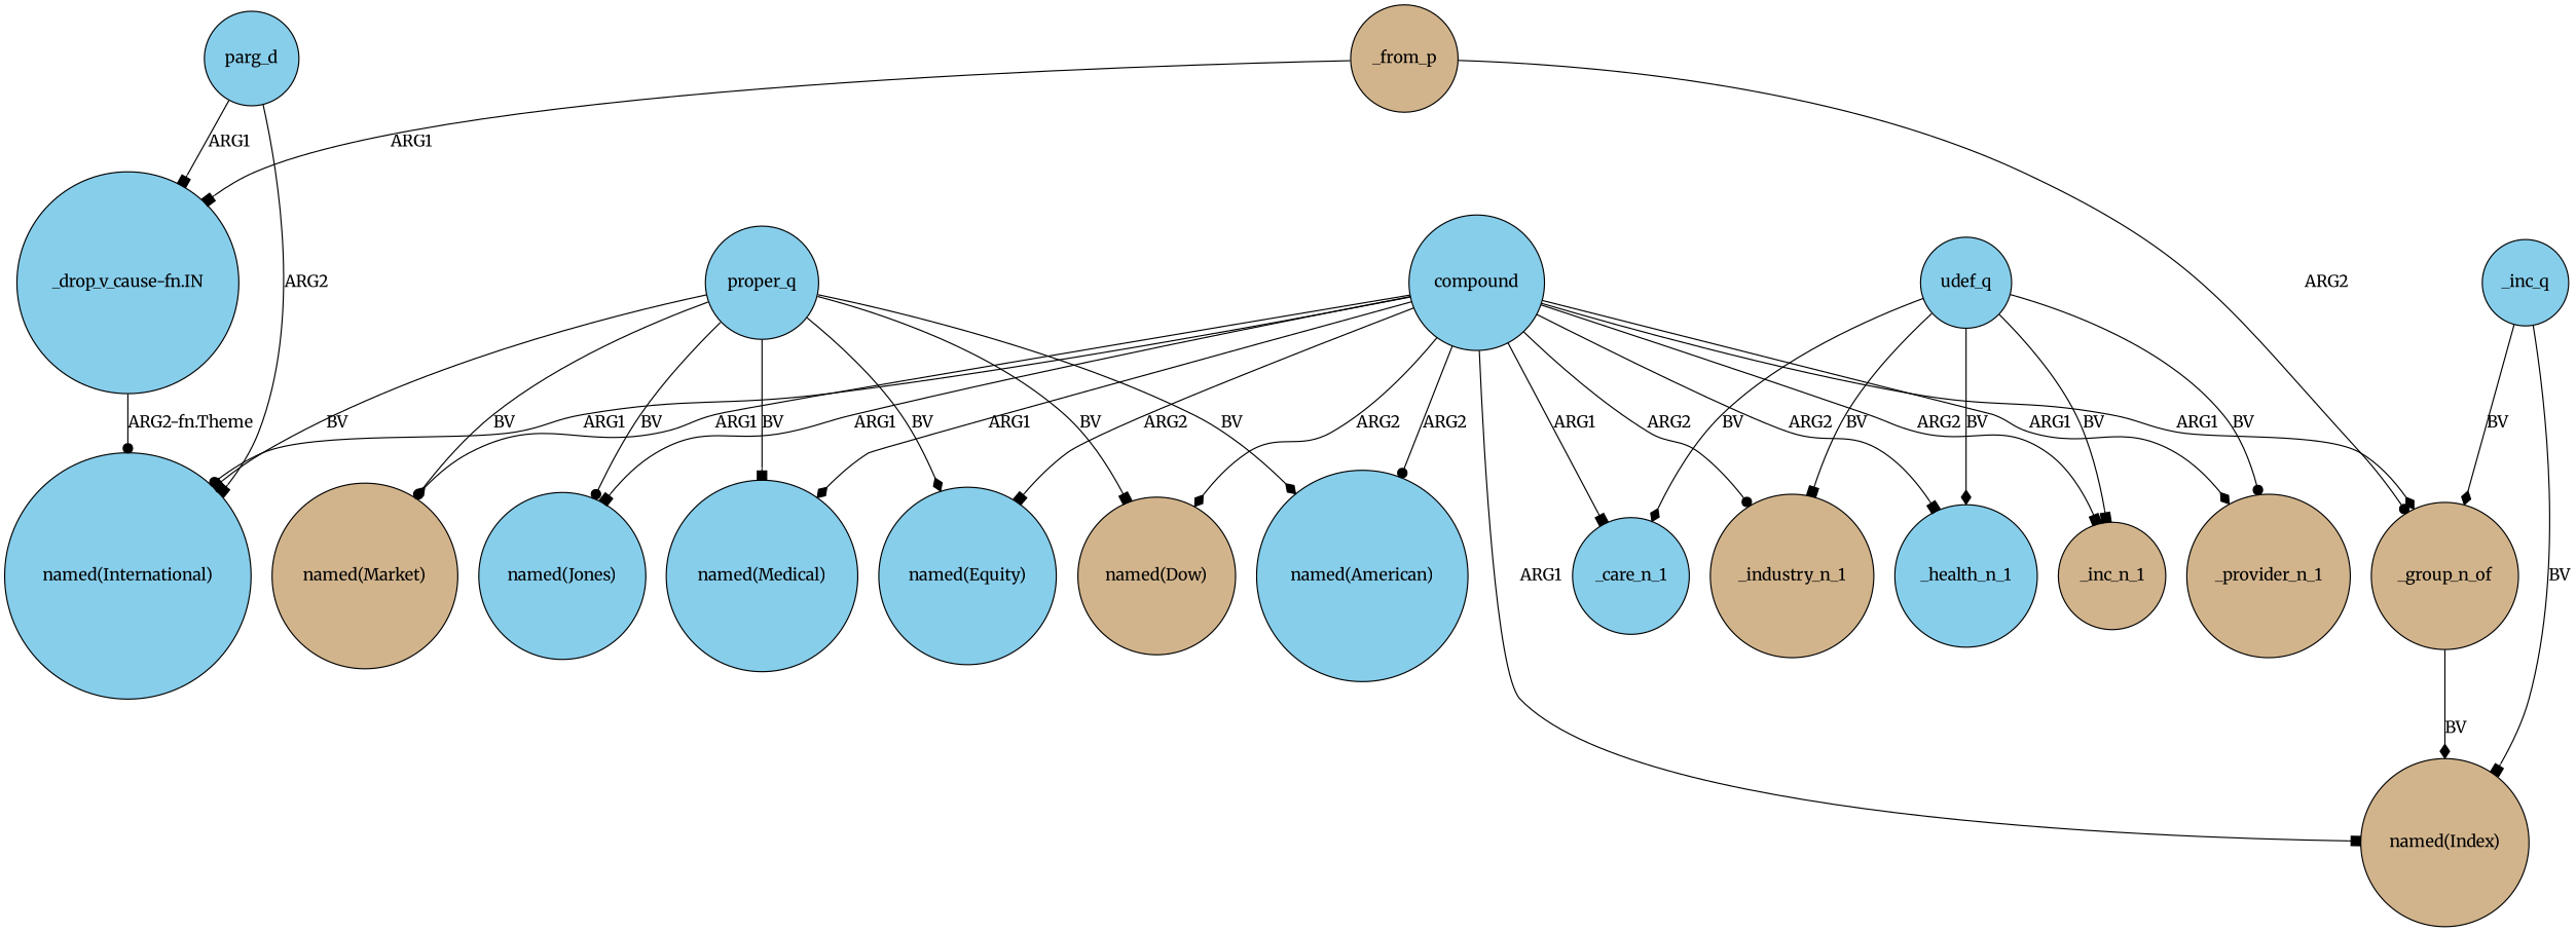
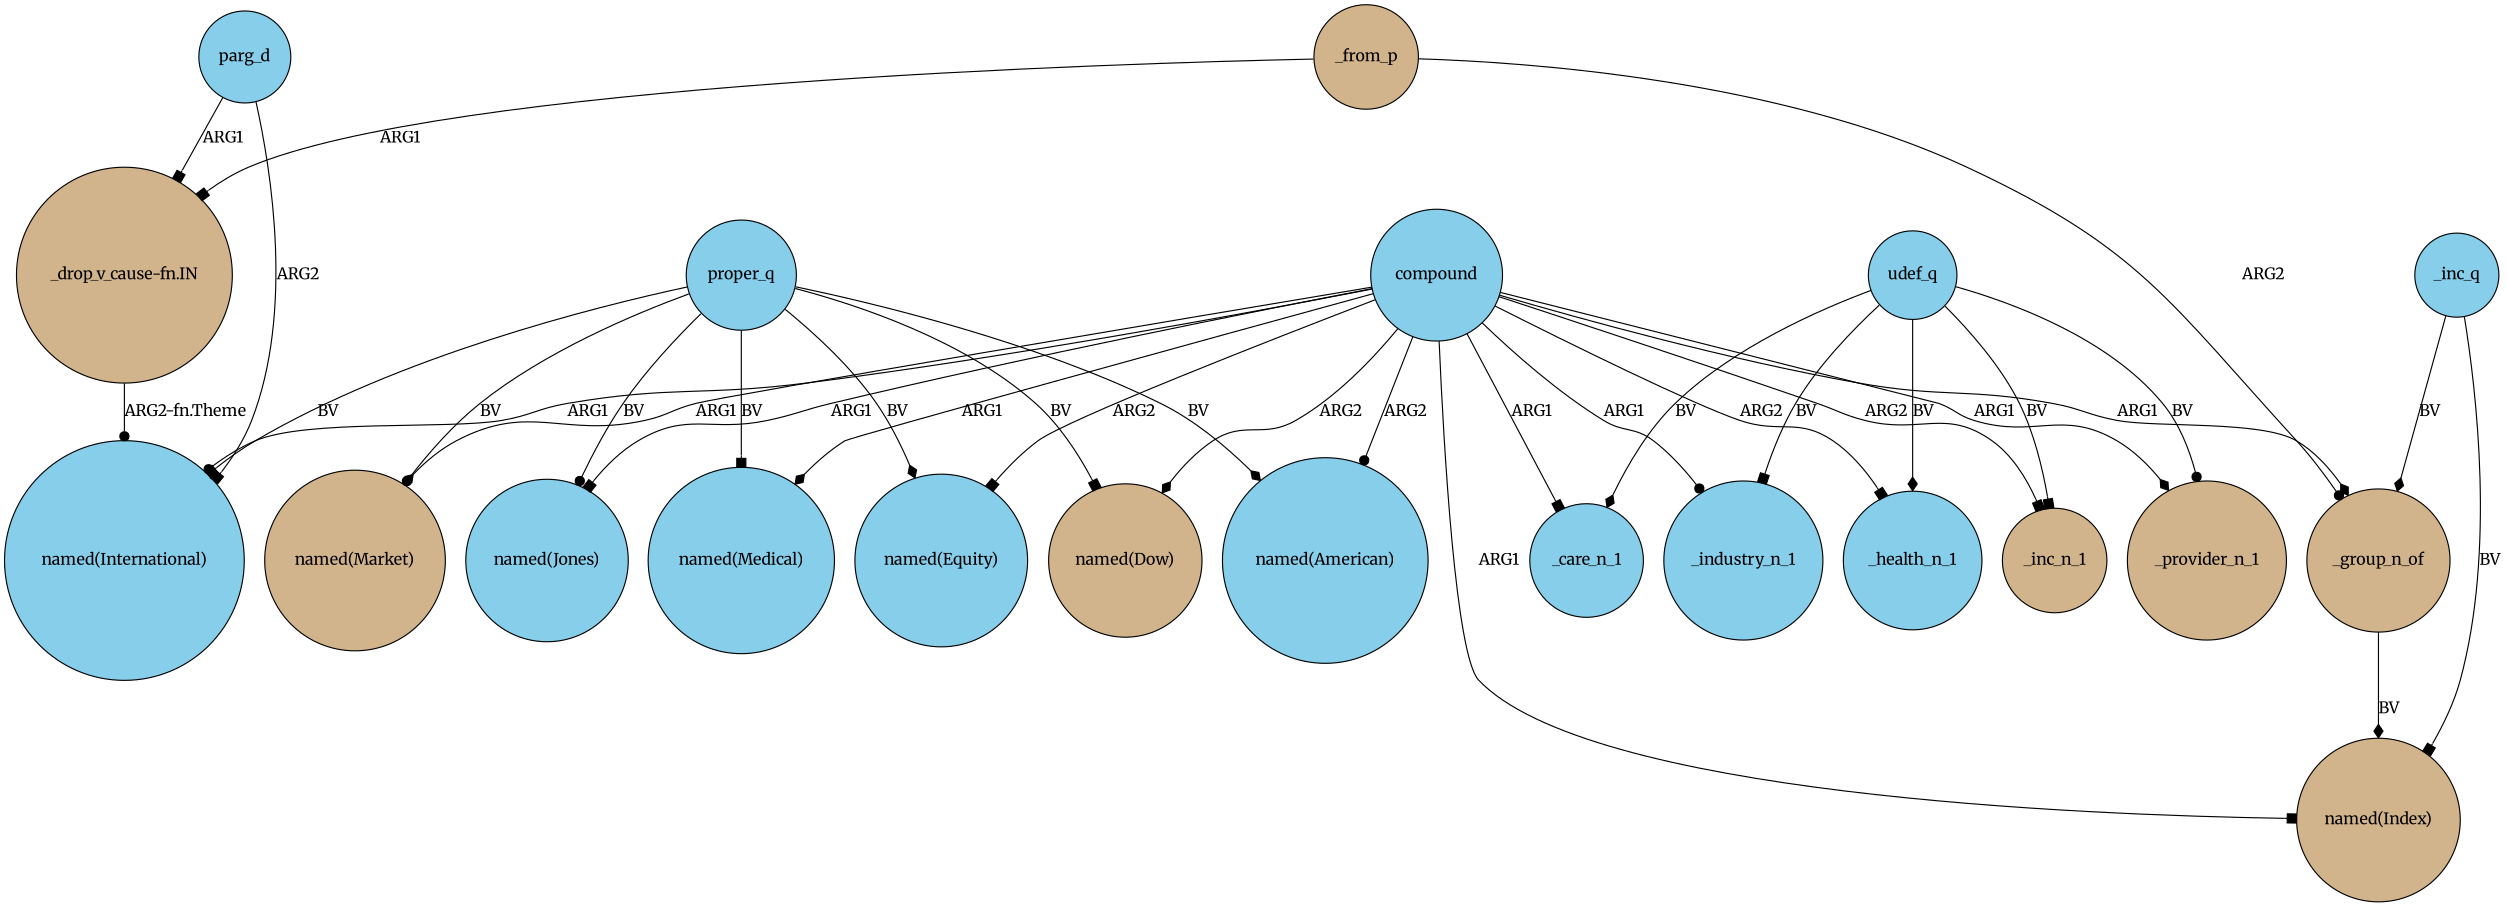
  digraph {
    fontname=Merriweather
    node [fillcolor=skyblue fontname=Merriweather shape=circle style=filled]
    edge [arrowhead=box fontname=Merriweather]
    compound
    "named(International)"
    "named(Medical)"
    _inc_n_1 [fillcolor=tan]
    _group_n_of [fillcolor=tan]
    "named(Index)" [fillcolor=tan]
    "named(Dow)" [fillcolor=tan]
    "named(American)"
    _care_n_1
    _provider_n_1 [fillcolor=tan]
-   _industry_n_1 [fillcolor=tan]
+   _industry_n_1
    "named(Equity)"
    "named(Jones)"
    _health_n_1
    "named(Market)" [fillcolor=tan]
    udef_q
    proper_q
    n18 [label=_inc_q]
    parg_d
-   "_drop_v_cause-fn.IN"
+   "_drop_v_cause-fn.IN" [fillcolor=tan]
    _from_p [fillcolor=tan]
    compound -> "named(International)" [arrowhead=dot label=ARG1]
    compound -> "named(Medical)" [arrowhead=diamond label=ARG1]
    compound -> _inc_n_1 [label=ARG2]
    compound -> _group_n_of [arrowhead=diamond label=ARG1]
    compound -> "named(Index)" [label=ARG1]
    compound -> "named(Dow)" [arrowhead=diamond label=ARG2]
    compound -> "named(American)" [arrowhead=dot label=ARG2]
    compound -> _care_n_1 [label=ARG1]
    compound -> _provider_n_1 [arrowhead=diamond label=ARG1]
-   compound -> _industry_n_1 [arrowhead=dot label=ARG2]
+   compound -> _industry_n_1 [arrowhead=dot label=ARG1]
    compound -> "named(Equity)" [label=ARG2]
    compound -> "named(Jones)" [label=ARG1]
    compound -> _health_n_1 [label=ARG2]
    compound -> "named(Market)" [arrowhead=diamond label=ARG1]
    _group_n_of -> "named(Index)" [arrowhead=diamond label=BV]
    udef_q -> _inc_n_1 [label=BV]
    udef_q -> _care_n_1 [arrowhead=diamond label=BV]
    udef_q -> _provider_n_1 [arrowhead=dot label=BV]
    udef_q -> _industry_n_1 [label=BV]
    udef_q -> _health_n_1 [arrowhead=diamond label=BV]
    proper_q -> "named(International)" [label=BV]
    proper_q -> "named(Medical)" [label=BV]
    proper_q -> "named(Dow)" [label=BV]
    proper_q -> "named(American)" [arrowhead=diamond label=BV]
    proper_q -> "named(Equity)" [arrowhead=diamond label=BV]
    proper_q -> "named(Jones)" [arrowhead=dot label=BV]
    proper_q -> "named(Market)" [arrowhead=dot label=BV]
    n18 -> _group_n_of [arrowhead=diamond label=BV]
    n18 -> "named(Index)" [label=BV]
    parg_d -> "named(International)" [label=ARG2]
    parg_d -> "_drop_v_cause-fn.IN" [label=ARG1]
    "_drop_v_cause-fn.IN" -> "named(International)" [arrowhead=dot label="ARG2-fn.Theme"]
    _from_p -> _group_n_of [arrowhead=dot label=ARG2]
    _from_p -> "_drop_v_cause-fn.IN" [label=ARG1]
  }
